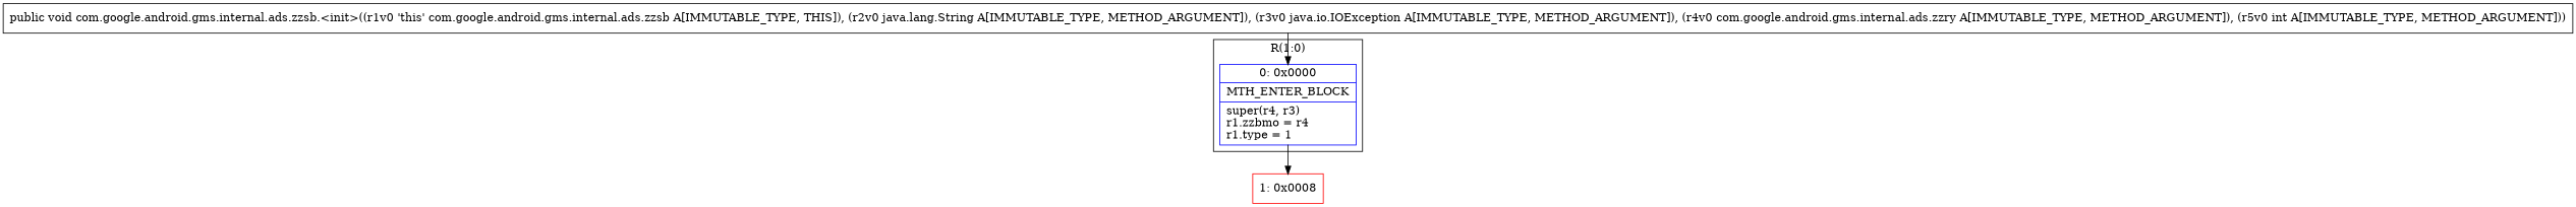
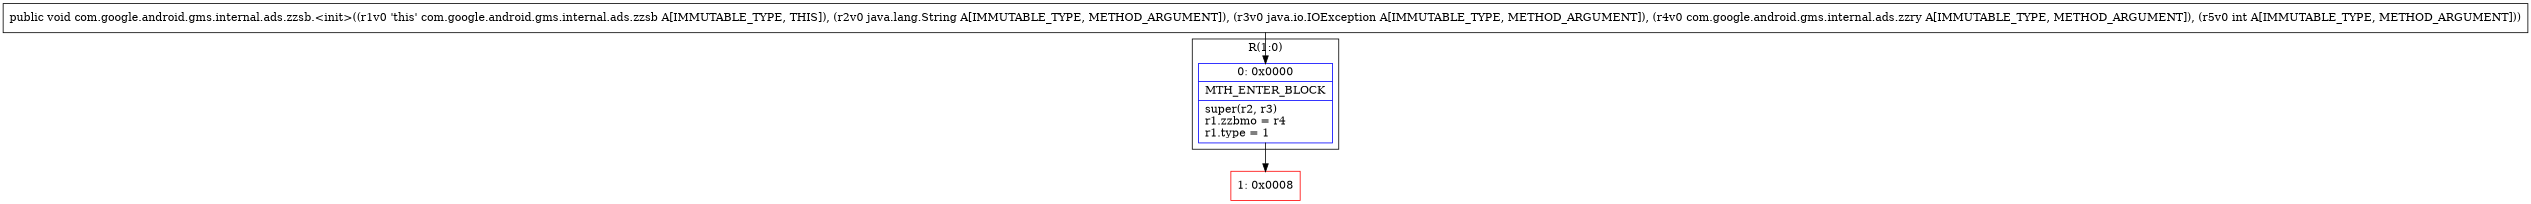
  digraph {
    node [shape=record]
-   n1 [color=blue label="{0\:\ 0x0000|MTH_ENTER_BLOCK\l|super(r4, r3)\lr1.zzbmo = r4\lr1.type = 1\l}"]
+   n1 [color=blue label="{0\:\ 0x0000|MTH_ENTER_BLOCK\l|super(r2, r3)\lr1.zzbmo = r4\lr1.type = 1\l}"]
    n2 [color=red label="{1\:\ 0x0008}"]
    n3 [label="{public void com.google.android.gms.internal.ads.zzsb.\<init\>((r1v0 'this' com.google.android.gms.internal.ads.zzsb A[IMMUTABLE_TYPE, THIS]), (r2v0 java.lang.String A[IMMUTABLE_TYPE, METHOD_ARGUMENT]), (r3v0 java.io.IOException A[IMMUTABLE_TYPE, METHOD_ARGUMENT]), (r4v0 com.google.android.gms.internal.ads.zzry A[IMMUTABLE_TYPE, METHOD_ARGUMENT]), (r5v0 int A[IMMUTABLE_TYPE, METHOD_ARGUMENT])) }"]
    subgraph cluster_1 {
      label="R(1:0)"
      n1
    }
    n1 -> n2
    n3 -> n1
  }
